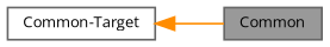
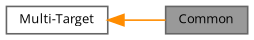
  digraph {
    rankdir=LR
    fontname="Open Sans"
    node [fontname="Open Sans" fontsize=8 shape=box style=filled]
-   n1 [color=grey40 fillcolor=white height=0.2 label="Common-Target" width=0.4]
+   n1 [color=grey40 fillcolor=white height=0.2 label="Multi-Target" width=0.4]
    n2 [color=gray40 fillcolor=grey60 fontcolor=black height=0.2 label=Common width=0.4]
    n1 -> n2 [dir=back fontname="Open Sans" fontsize=8 labelfontname=Helvetica labelfontsize=8 shape=plaintext style=solid color=darkorange]
  }
